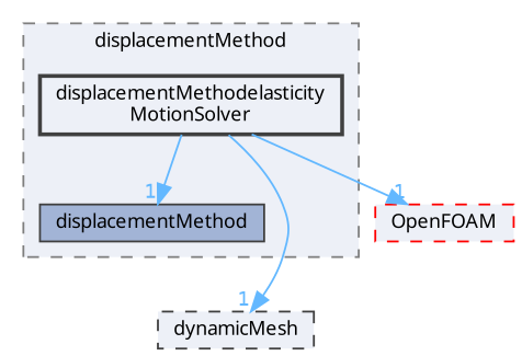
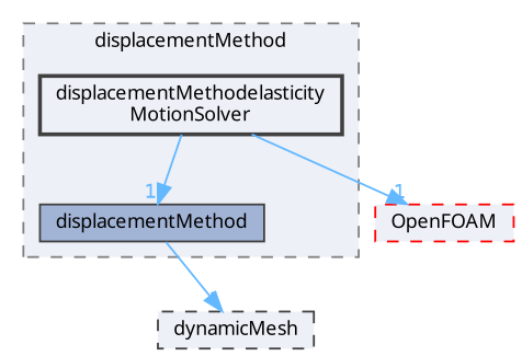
  digraph {
    compound=true
    fontname="Noto Sans"
    node [color=grey25 fillcolor="#edf0f7" fontname="Noto Sans" fontsize=10 shape=box style="filled,dashed"]
    edge [color=steelblue1 fontcolor=steelblue1 fontname="Noto Sans" fontsize=10 headlabel=1 labeldistance=1.5 labelfontname=Helvetica labelfontsize=10]
    n1 [fillcolor="#a2b4d6" height=0.2 label=displacementMethod style=filled width=0.4]
    n2 [height=0.2 label="displacementMethodelasticity\lMotionSolver" style="filled,bold" width=0.4]
    n3 [height=0.2 label=dynamicMesh width=0.4]
    n4 [color=red height=0.2 label=OpenFOAM width=0.4]
    subgraph cluster_1 {
      bgcolor="#edf0f7"
      fontsize=10
      label=displacementMethod
      pencolor=grey50
      style="filled,dashed"
      n1
      n2
    }
    n2 -> n1
-   n2 -> n3
+   n1 -> n3
    n2 -> n4
  }
